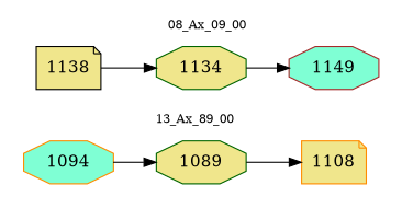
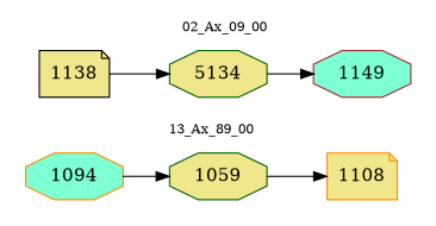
  digraph {
    fontname="DejaVu Serif"
    rankdir=LR
    node [color=darkorange fillcolor=khaki fontname="DejaVu Serif" shape=octagon style=filled]
    edge [color=black fontname="DejaVu Serif"]
    n1 [fillcolor=aquamarine label=1094]
-   n2 [color=darkgreen label=1089]
+   n2 [color=darkgreen label=1059]
    n3 [label=1108 shape=note]
    n4 [color=black label=1138 shape=note]
-   n5 [color=darkgreen label=1134]
+   n5 [color=darkgreen label=5134]
    n6 [color=brown fillcolor=aquamarine label=1149]
    subgraph cluster_1 {
      color=white
      fontsize=10
      label="13_Ax_89_00"
      n1
      n2
      n3
    }
    subgraph cluster_2 {
      color=white
      fontsize=10
-     label="08_Ax_09_00"
+     label="02_Ax_09_00"
      n4
      n5
      n6
    }
    n1 -> n2
    n2 -> n3
    n4 -> n5
    n5 -> n6
  }
